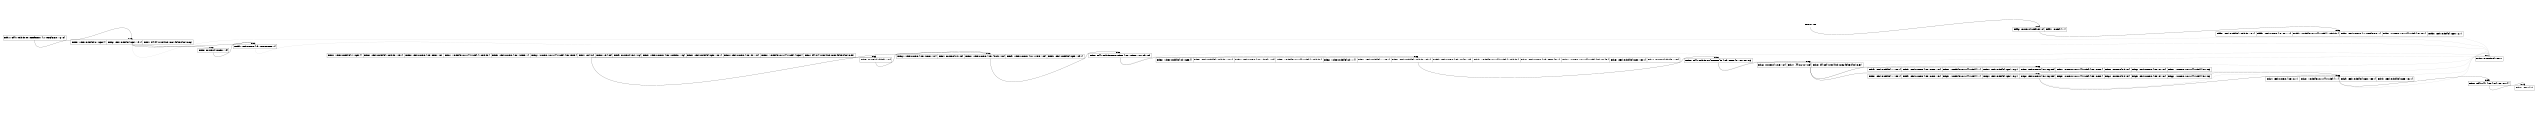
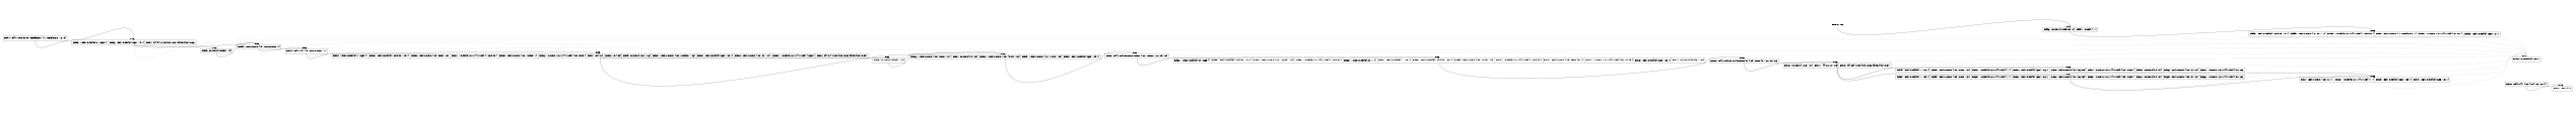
  digraph {
    fontname="DejaVu Sans Mono"
    rankdir=LR
    node [fontname="DejaVu Sans Mono" shape=record]
    edge [fontname="DejaVu Sans Mono" headport=n tailport=s]
    n1 [label=BB_entry458 shape=none]
    n2 [label="{30996: constant[undefined,v1]|30997: vardecl['v']}"]
    n3 [label="{30998: read-variable['MochiKit',v5,-]|30999: read-property[v5,'DOM',v4]|31000: \<variable-non-null-undef\>['MochiKit']|31001: read-property[v4,'getElement',-]|31002: \<property-non-null-undef\>[v5,'DOM']|31003: read-variable['_63c',v6,-]}"]
    n4 [label="{31073: exceptional-return}"]
    n5 [label="{31004: call-MochiKit.DOM.getElement [v4,'getElement',v6,v2]}"]
    n6 [label="{31005: write-variable[v2,'_63c']*|31006: read-variable['_63d',v9,-]|31007: if[v9](true-block:8427,false-block:8426)}"]
    n7 [label="{31009: read-property[v9,'toLowerCase',-]}"]
    n8 [label="{31008: constant[\"appear\",v9]}"]
+   n9 [label="{31010: call-null [v9,'toLowerCase',v7]}"]
    n10 [label="{31011: write-variable[v7,'_63d']*|31012: read-variable['MochiKit',v13,-]|31013: read-property[v13,'Base',v12]|31014: \<variable-non-null-undef\>['MochiKit']|31015: read-property[v12,'update',-]|31016: \<property-non-null-undef\>[v13,'Base']|31017: new[v14]|31018: new[v15]|31019: constant[\"end\",v16]|31020: write-property[v15,'position',v16]|31021: read-variable['_63c',v18,-]|31022: read-property[v18,'id',v17]|31023: \<variable-non-null-undef\>['_63c']|31024: if[v17](true-block:8431,false-block:8430)}"]
    n11 [label="{31026: write-property[v15,'scope',v17]|31027: constant[1.0,v18]|31028: write-property[v15,'limit',v18]|31029: write-property[v14,'queue',v15]|31030: read-variable['_63e',v19,-]}"]
    n12 [label="{31025: constant[\"global\",v17]}"]
    n13 [label="{31031: call-MochiKit.Base.update [v12,'update',v14,v19,v10]}"]
    n14 [label="{31032: write-variable[v10,'_63e']*|31033: read-variable['MochiKit',v21,-]|31034: read-property[v21,'Visual',v20]|31035: \<variable-non-null-undef\>['MochiKit']|31036: write-variable[v20,'v']*|31037: read-variable['v',v23,-]|31038: read-variable['MochiKit',v30,-]|31039: read-property[v30,'Style',v29]|31040: \<variable-non-null-undef\>['MochiKit']|31041: read-property[v29,'getStyle',-]|31042: \<property-non-null-undef\>[v30,'Style']|31043: read-variable['_63c',v31,-]|31044: constant[\"display\",v32]}"]
    n15 [label="{31045: call-MochiKit.Style.getStyle [v29,'getStyle',v31,v32,v26]}"]
    n16 [label="{31046: constant[\"none\",v27]|31047: !=[v26,v27,v25]|31048: if[v25](true-block:8436,false-block:8437)}"]
    n17 [label="{31049: read-variable['v',v35,-]|31050: read-property[v35,'PAIRS',v34]|31051: \<variable-non-null-undef\>['v']|31052: read-variable['_63d',v36,-]|31053: read-property[v34,v36,v33]|31054: \<property-non-null-undef\>[v35,'PAIRS']|31055: constant[1.0,v37]|31056: read-property[v33,v37,v24]|31057: \<property-non-null-undef\>[v34,v36]}"]
    n18 [label="{31058: read-variable['v',v35,-]|31059: read-property[v35,'PAIRS',v34]|31060: \<variable-non-null-undef\>['v']|31061: read-variable['_63d',v36,-]|31062: read-property[v34,v36,v33]|31063: \<property-non-null-undef\>[v35,'PAIRS']|31064: constant[0.0,v37]|31065: read-property[v33,v37,v24]|31066: \<property-non-null-undef\>[v34,v36]}"]
    n19 [label="{31067: read-property[v23,v24,-]|31068: \<variable-non-null-undef\>['v']|31069: read-variable['_63c',v33,-]|31070: read-variable['_63e',v34,-]}"]
    n20 [label="{31071: call-null [v23,[v24],v33,v34,-]*}"]
    n21 [label="{31072: return[v1]}"]
    n1 -> n2 [headlabel="    8422"]
    n2 -> n3 [headlabel="      8423"]
    n3 -> n4 [color=gray headlabel="      8441"]
    n5 -> n6 [headlabel="      8425"]
    n6 -> n4 [color=gray]
    n6 -> n7 [headlabel="      8427"]
    n6 -> n8 [headlabel="      8426"]
    n7 -> n4 [color=gray]
+   n7 -> n9 [headlabel="      8428"]
    n8 -> n7
+   n9 -> n4 [color=gray]
+   n9 -> n10 [headlabel="      8429"]
    n10 -> n11 [headlabel="      8431"]
    n10 -> n12 [headlabel="      8430"]
    n11 -> n13 [headlabel="      8432"]
    n12 -> n11
    n13 -> n4 [color=gray]
    n13 -> n14 [headlabel="      8433"]
    n14 -> n15 [headlabel="      8434"]
    n15 -> n4 [color=gray]
    n15 -> n16 [headlabel="      8435"]
    n16 -> n4 [color=gray]
    n16 -> n17 [headlabel="      8436"]
    n16 -> n18 [headlabel="      8437"]
    n17 -> n4 [color=gray]
    n17 -> n19 [headlabel="      8438"]
    n18 -> n4 [color=gray]
    n18 -> n19
    n19 -> n4 [color=gray]
-   n19 -> n20 [headlabel="      8439"]
    n20 -> n21 [headlabel="      8440"]
  }
